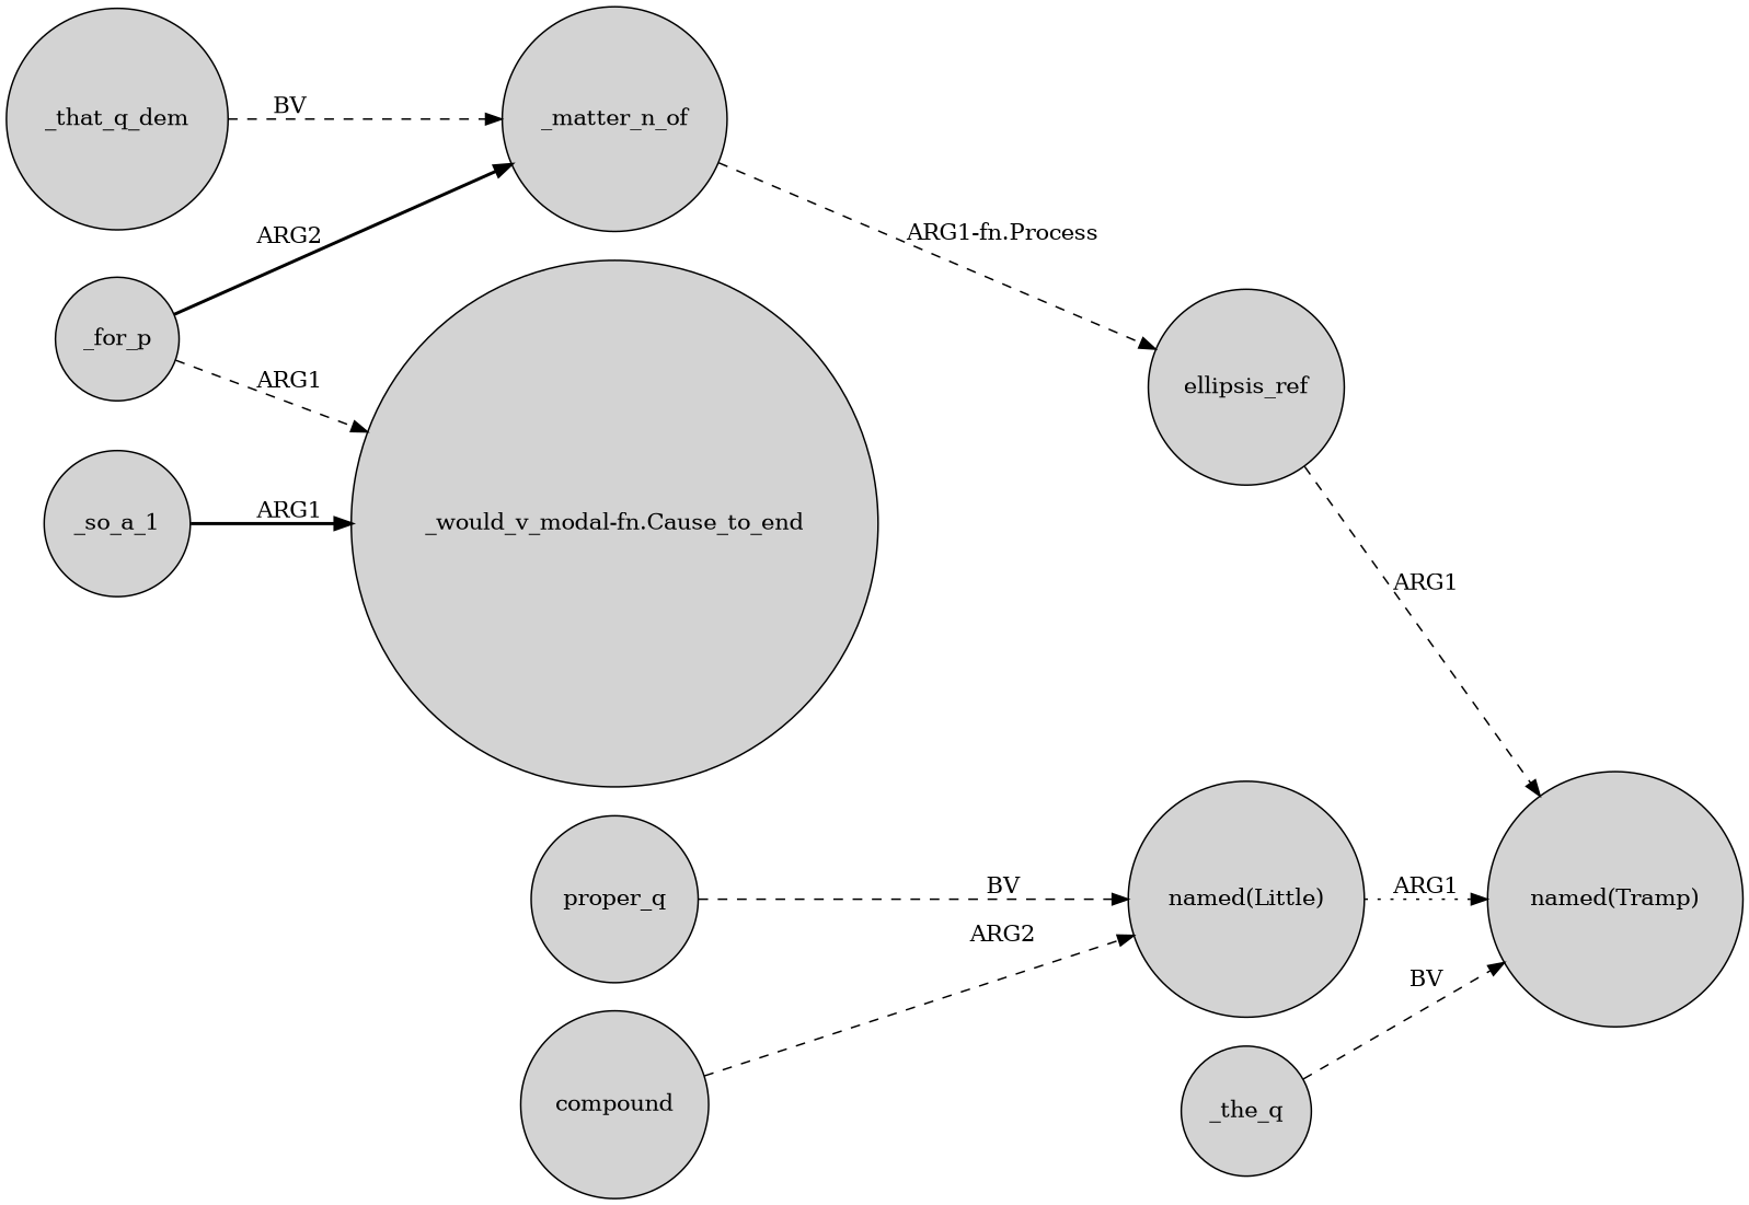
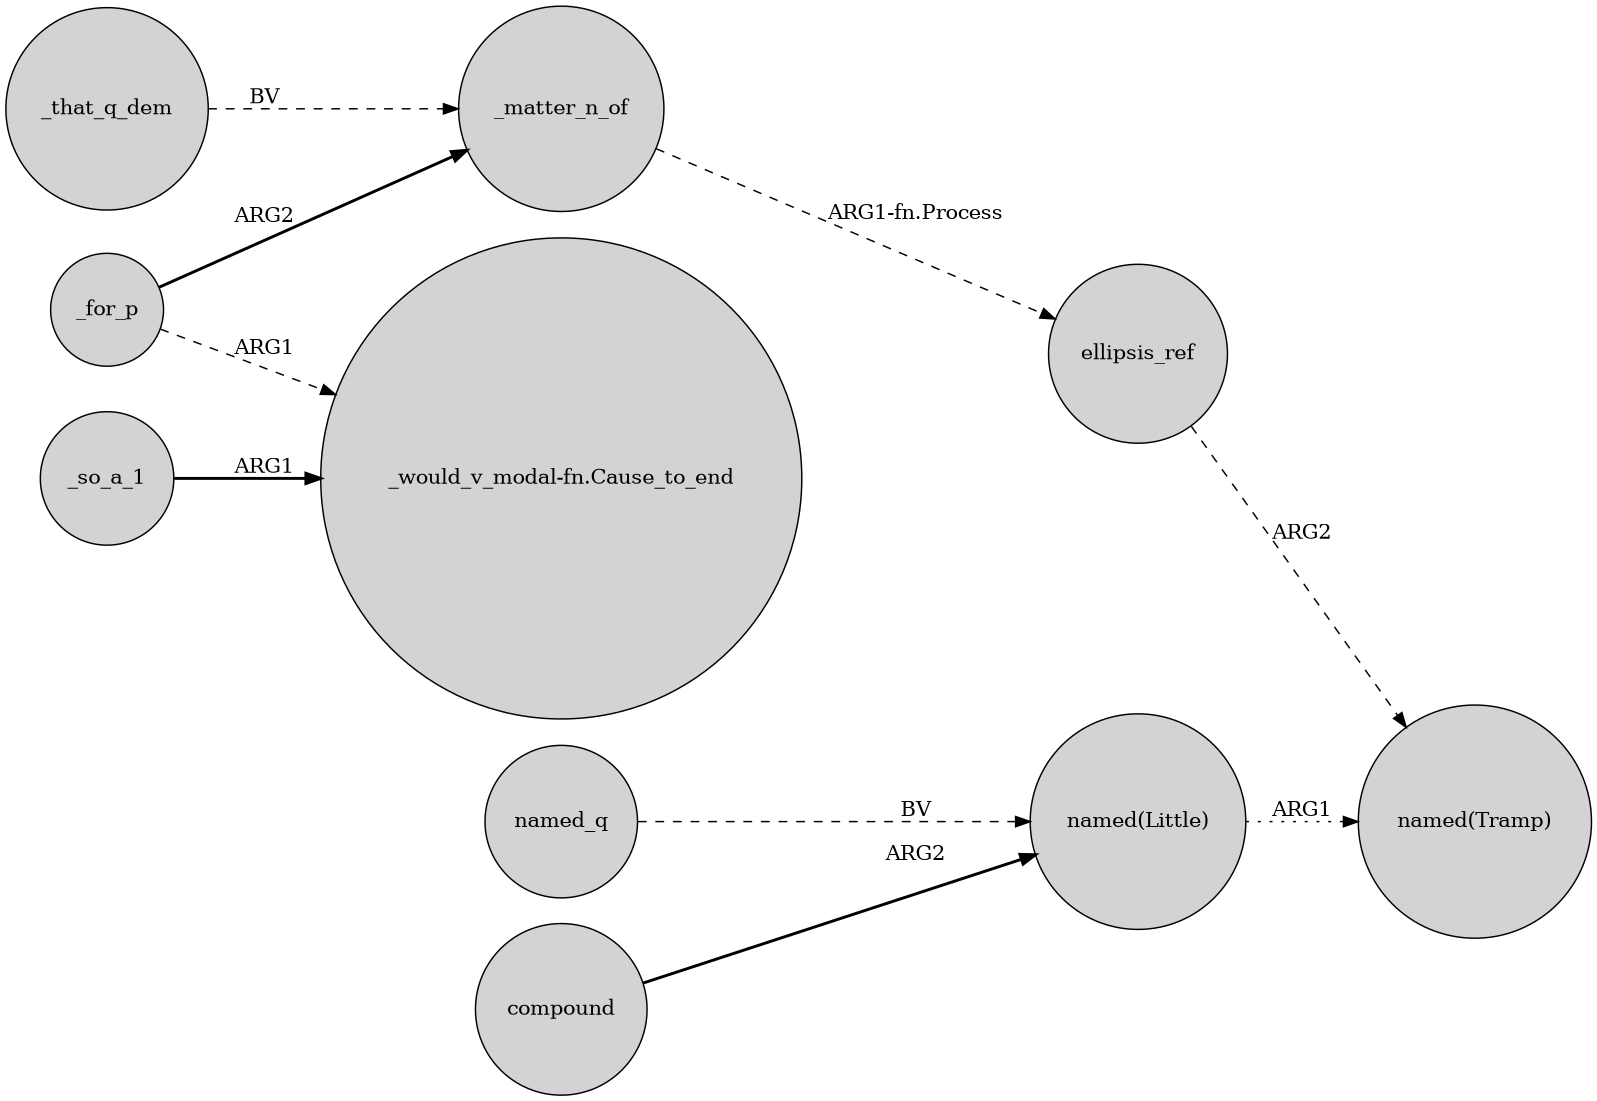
  digraph {
    rankdir=LR
    node [shape=circle style=filled]
    edge [style=dashed]
    _for_p
    _matter_n_of
    "_would_v_modal-fn.Cause_to_end"
    ellipsis_ref
    "named(Tramp)"
    _so_a_1
    compound
    "named(Little)"
-   proper_q
+   proper_q [label=named_q]
    _that_q_dem
-   _the_q
    _for_p -> _matter_n_of [label=ARG2 style=bold]
    _for_p -> "_would_v_modal-fn.Cause_to_end" [label=ARG1]
    _matter_n_of -> ellipsis_ref [label="ARG1-fn.Process"]
-   ellipsis_ref -> "named(Tramp)" [label=ARG1]
+   ellipsis_ref -> "named(Tramp)" [label=ARG2]
    _so_a_1 -> "_would_v_modal-fn.Cause_to_end" [label=ARG1 style=bold]
-   compound -> "named(Little)" [label=ARG2]
+   compound -> "named(Little)" [label=ARG2 style=bold]
    "named(Little)" -> "named(Tramp)" [label=ARG1 style=dotted]
    proper_q -> "named(Little)" [label=BV]
    _that_q_dem -> _matter_n_of [label=BV]
-   _the_q -> "named(Tramp)" [label=BV]
  }
